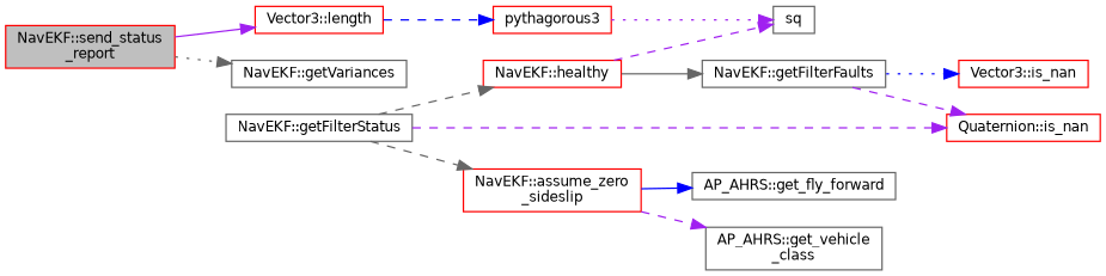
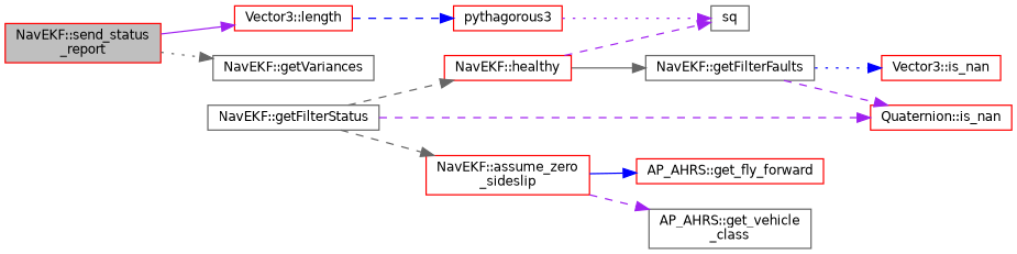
  digraph {
    rankdir=LR
    node [color=red fillcolor=white fontname=Helvetica fontsize=10 shape=record style=filled]
    edge [color=purple fontname=Helvetica fontsize=10 labelfontname=Helvetica labelfontsize=10 style=dashed]
    n1 [fillcolor=grey75 fontcolor=black height=0.2 label="NavEKF::send_status\l_report" width=0.4]
    n2 [color=gray40 height=0.2 label="NavEKF::getVariances" width=0.4]
    n3 [height=0.2 label="Vector3::length" width=0.4]
    n4 [color=gray40 height=0.2 label="NavEKF::getFilterStatus" width=0.4]
    n5 [height=0.2 label="NavEKF::assume_zero\l_sideslip" width=0.4]
    n6 [height=0.2 label="NavEKF::healthy" width=0.4]
    n7 [height=0.2 label="Quaternion::is_nan" width=0.4]
    n8 [height=0.2 label=pythagorous3 width=0.4]
-   n9 [color=gray40 height=0.2 label="AP_AHRS::get_fly_forward" width=0.4]
+   n9 [height=0.2 label="AP_AHRS::get_fly_forward" width=0.4]
    n10 [color=gray40 height=0.2 label="AP_AHRS::get_vehicle\l_class" width=0.4]
    n11 [color=gray40 height=0.2 label="NavEKF::getFilterFaults" width=0.4]
    n12 [color=gray40 height=0.2 label=sq width=0.4]
    n13 [height=0.2 label="Vector3::is_nan" width=0.4]
    n1 -> n2 [color=gray40 style=dotted]
    n1 -> n3 [style=solid]
    n3 -> n8 [color=blue]
    n4 -> n5 [color=gray40]
    n4 -> n6 [color=gray40]
    n4 -> n7
    n5 -> n9 [color=blue style=solid]
    n5 -> n10
    n6 -> n11 [color=gray40 style=solid]
    n6 -> n12
    n8 -> n12 [style=dotted]
    n11 -> n7
    n11 -> n13 [color=blue style=dotted]
  }
